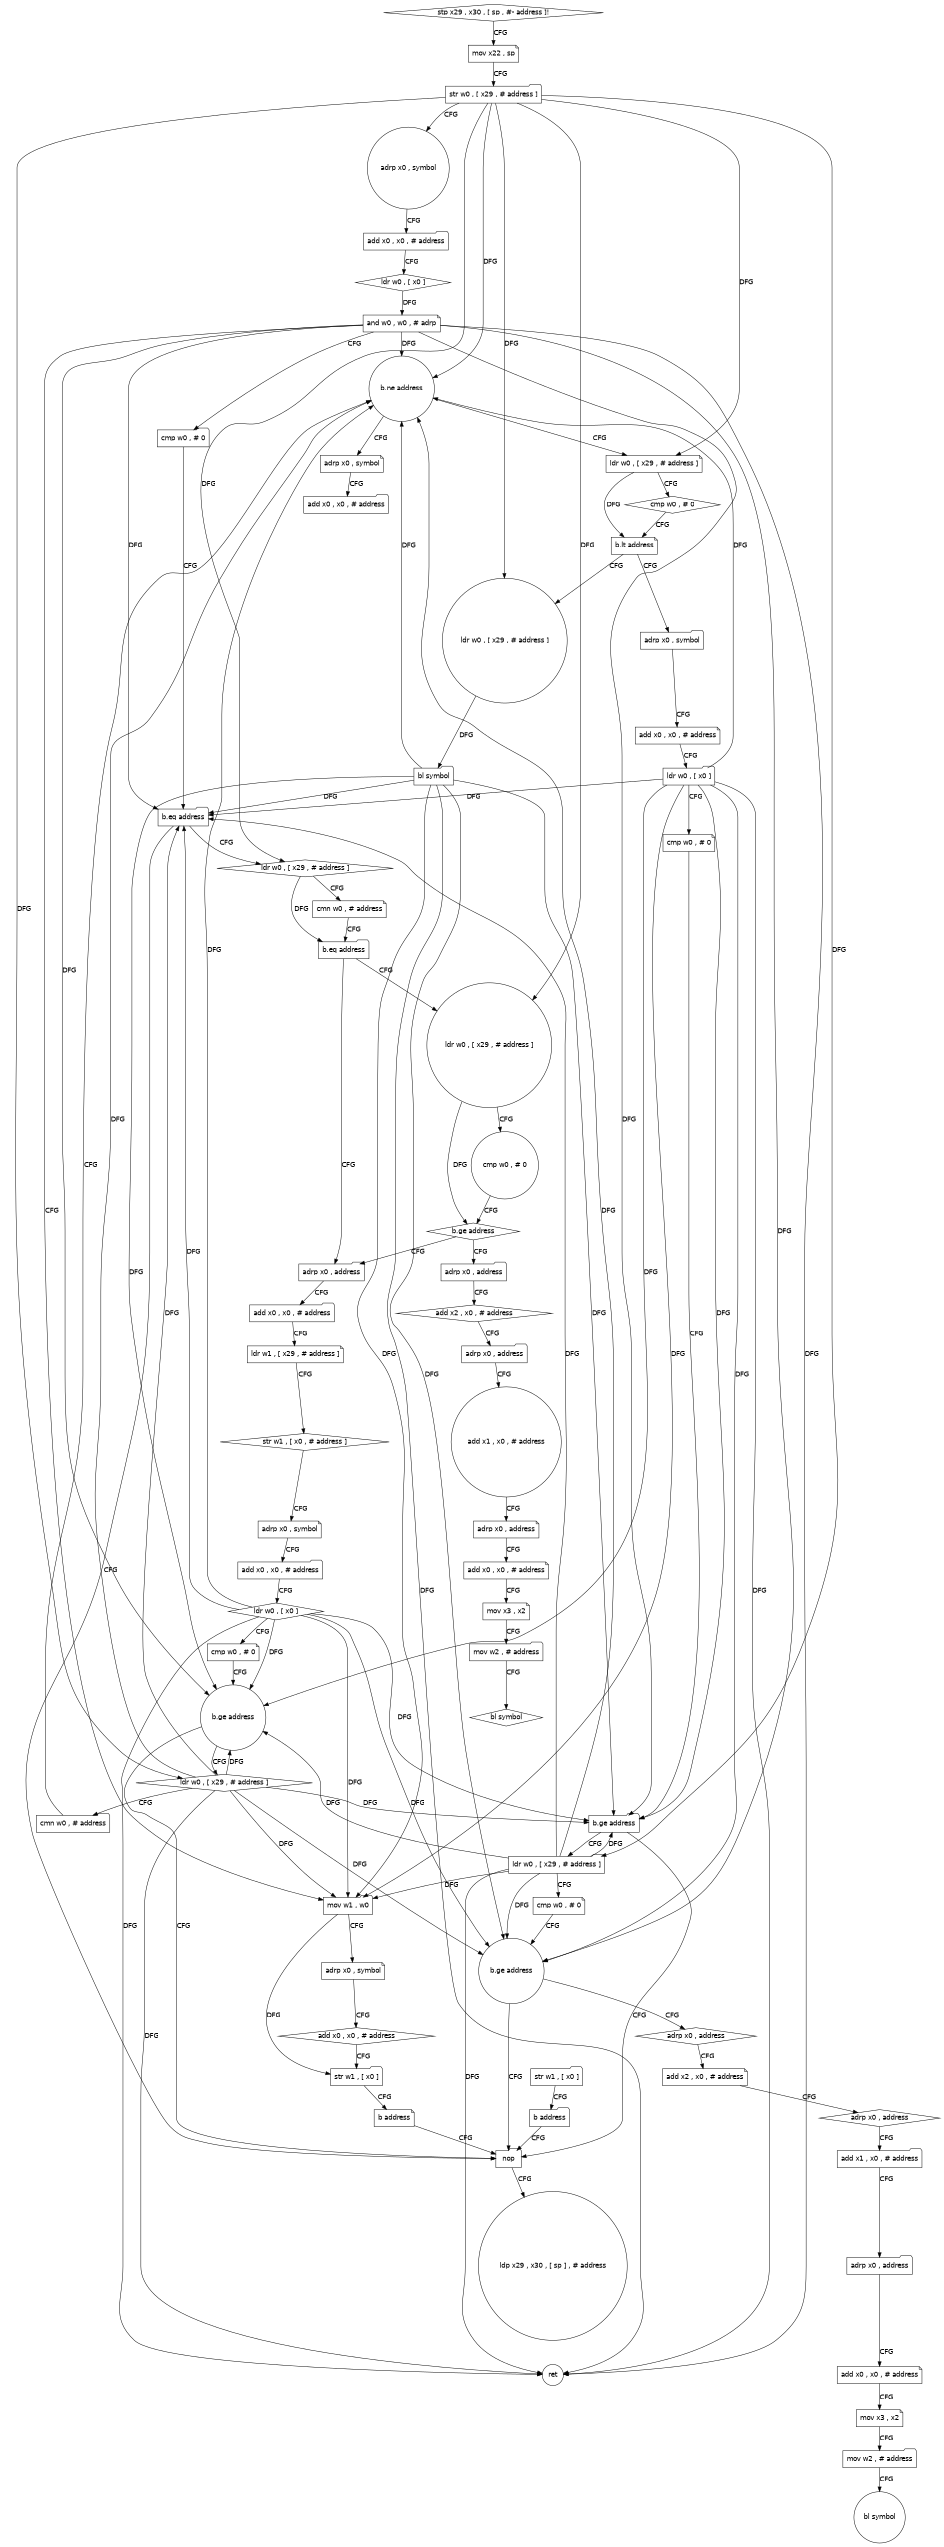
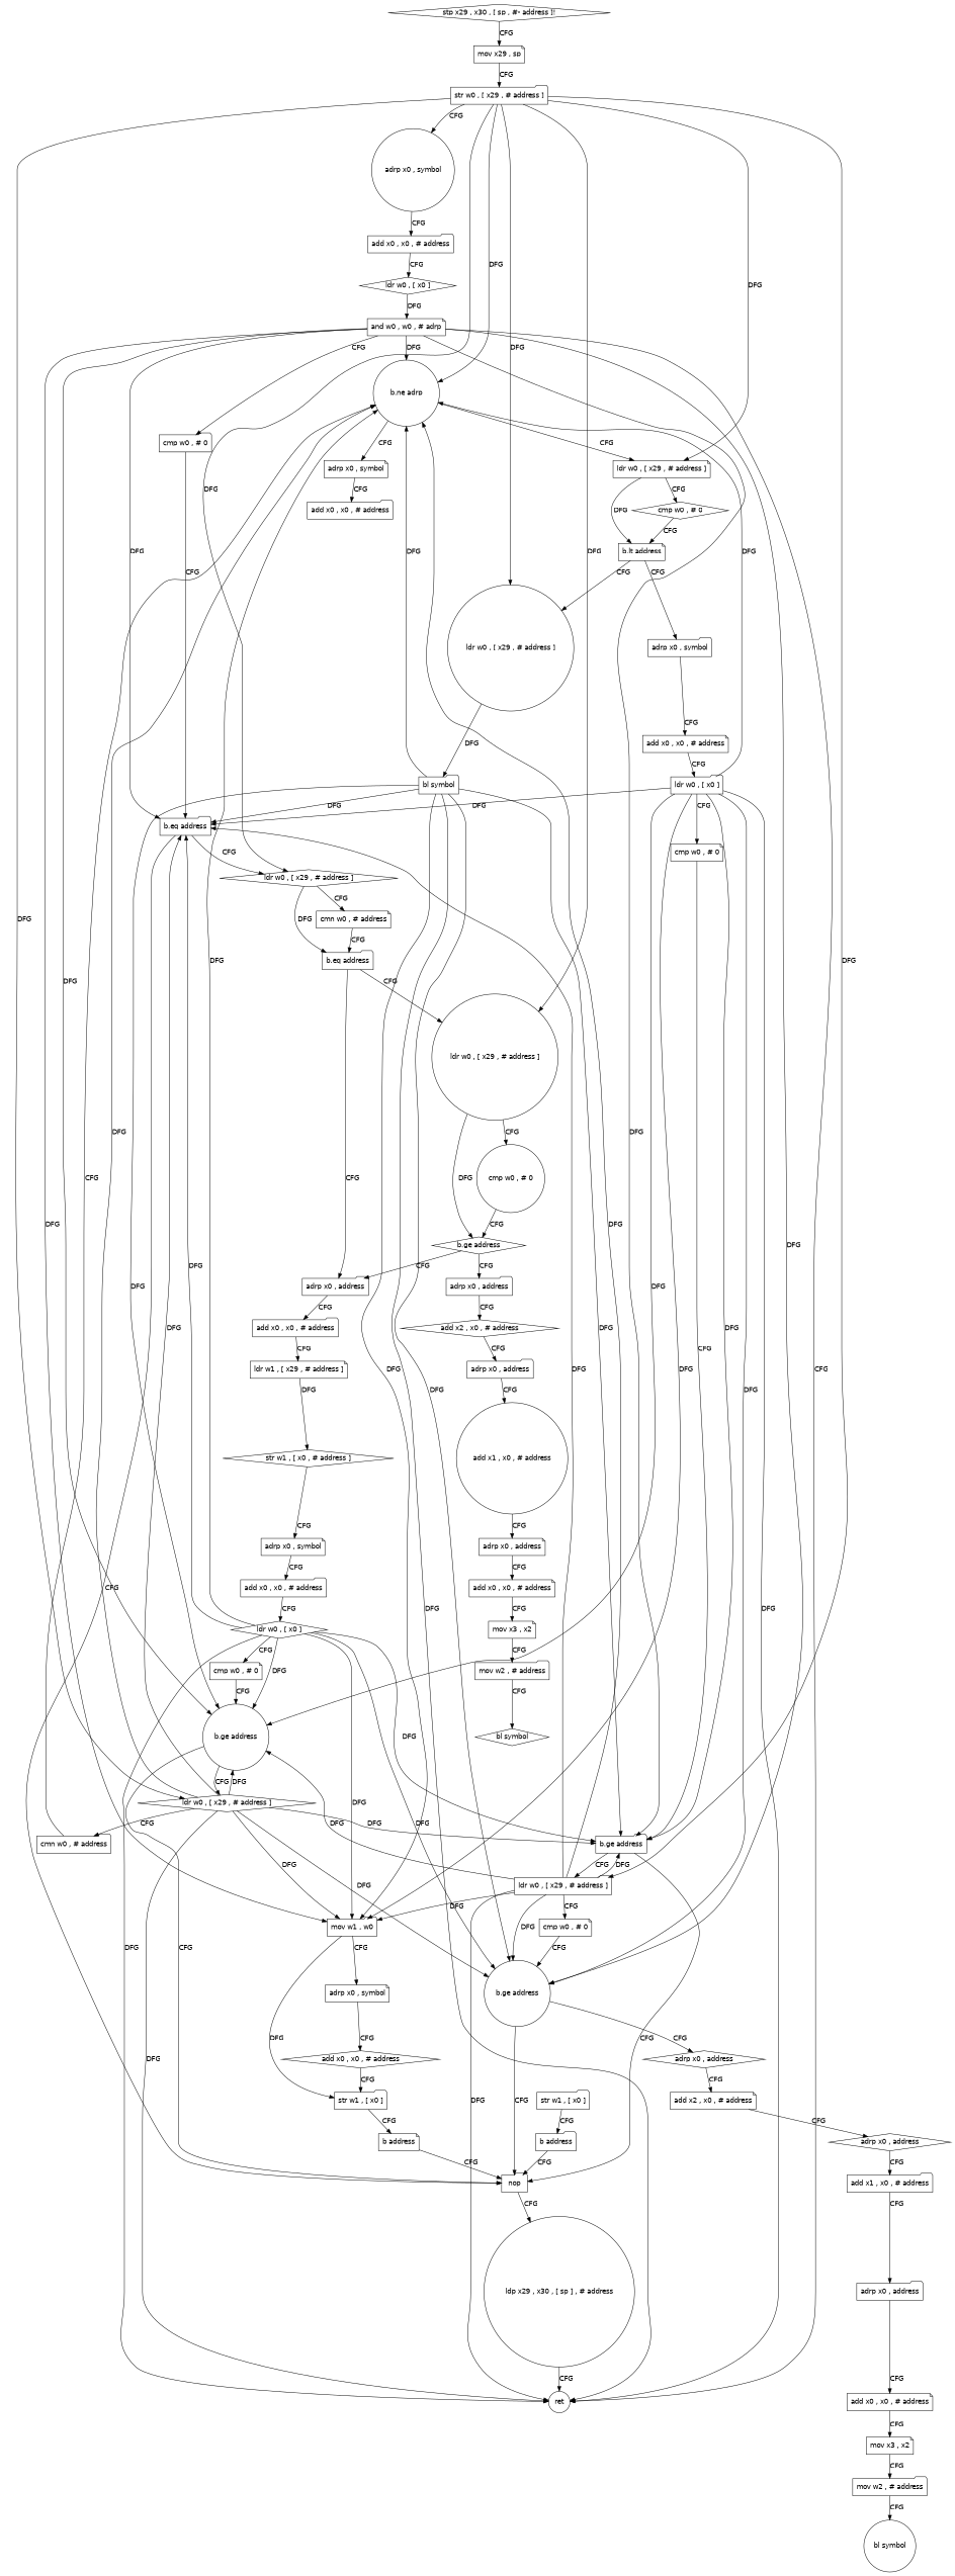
  digraph {
    fontname="DejaVu Sans"
    node [fontname="DejaVu Sans" shape=folder]
    edge [fontname="DejaVu Sans"]
    n1 [label="stp x29 , x30 , [ sp , #- address ]!" shape=diamond]
-   n2 [label="mov x22 , sp" shape=note]
+   n2 [label="mov x29 , sp" shape=note]
    n3 [label="str w0 , [ x29 , # address ]"]
    n4 [label="adrp x0 , symbol" shape=circle]
    n5 [label="ldr w0 , [ x29 , # address ]" shape=diamond]
    n6 [label="ldr w0 , [ x29 , # address ]" shape=circle]
    n7 [label="ldr w0 , [ x29 , # address ]" shape=diamond]
    n8 [label="ldr w0 , [ x29 , # address ]" shape=note]
    n9 [label="ldr w0 , [ x29 , # address ]" shape=circle]
    n10 [label="ldr w0 , [ x29 , # address ]"]
-   n11 [label="b.ne address" shape=circle]
+   n11 [label="b.ne adrp" shape=circle]
    n12 [label="add x0 , x0 , # address"]
    n13 [label="cmn w0 , # address" shape=note]
    n14 [label="b.eq address"]
    n15 [label="cmp w0 , # 0" shape=circle]
    n16 [label="b.ge address" shape=diamond]
    n17 [label="ldr w1 , [ x29 , # address ]" shape=note]
    n18 [label="str w1 , [ x0 , # address ]" shape=diamond]
    n19 [label="b.eq address"]
    n20 [label=ret shape=circle]
    n21 [label="b.ge address" shape=circle]
    n22 [label="b.ge address"]
    n23 [label="mov w1 , w0"]
    n24 [label="b.ge address" shape=circle]
    n25 [label="cmn w0 , # address"]
    n26 [label="cmp w0 , # 0" shape=diamond]
    n27 [label="b.lt address" shape=note]
    n28 [label="bl symbol"]
    n29 [label="cmp w0 , # 0" shape=note]
    n30 [label="ldr w0 , [ x0 ]" shape=diamond]
    n31 [label="and w0 , w0 , # adrp" shape=note]
    n32 [label="cmp w0 , # 0"]
    n33 [label=nop]
    n34 [label="adrp x0 , symbol" shape=note]
    n35 [label="adrp x0 , symbol" shape=note]
    n36 [label="str w1 , [ x0 ]"]
    n37 [label="adrp x0 , address" shape=diamond]
    n38 [label="ldp x29 , x30 , [ sp ] , # address" shape=circle]
    n39 [label="adrp x0 , address"]
    n40 [label="add x0 , x0 , # address"]
    n41 [label="adrp x0 , address"]
    n42 [label="adrp x0 , symbol" shape=note]
    n43 [label="add x0 , x0 , # address"]
    n44 [label="ldr w0 , [ x0 ]" shape=diamond]
    n45 [label="cmp w0 , # 0" shape=note]
    n46 [label="add x2 , x0 , # address" shape=diamond]
    n47 [label="adrp x0 , address"]
    n48 [label="add x0 , x0 , # address"]
    n49 [label="adrp x0 , symbol"]
    n50 [label="add x1 , x0 , # address" shape=circle]
    n51 [label="adrp x0 , address" shape=note]
    n52 [label="add x0 , x0 , # address" shape=note]
    n53 [label="mov x3 , x2" shape=note]
    n54 [label="mov w2 , # address"]
    n55 [label="bl symbol" shape=diamond]
    n56 [label="add x0 , x0 , # address" shape=note]
    n57 [label="ldr w0 , [ x0 ]"]
    n58 [label="str w1 , [ x0 ]"]
    n59 [label="b address"]
    n60 [label="cmp w0 , # 0" shape=note]
    n61 [label="add x0 , x0 , # address" shape=diamond]
    n62 [label="b address" shape=note]
    n63 [label="add x2 , x0 , # address" shape=note]
    n64 [label="adrp x0 , address" shape=diamond]
    n65 [label="add x1 , x0 , # address"]
    n66 [label="adrp x0 , address"]
    n67 [label="add x0 , x0 , # address" shape=note]
    n68 [label="mov x3 , x2" shape=note]
    n69 [label="mov w2 , # address"]
    n70 [label="bl symbol" shape=circle]
    n1 -> n2 [label=CFG]
    n2 -> n3 [label=CFG]
    n3 -> n4 [label=CFG]
    n3 -> n5 [label=DFG]
    n3 -> n6 [label=DFG]
    n3 -> n7 [label=DFG]
    n3 -> n8 [label=DFG]
    n3 -> n9 [label=DFG]
    n3 -> n10 [label=DFG]
    n3 -> n11 [label=DFG]
    n4 -> n12 [label=CFG]
    n5 -> n13 [label=CFG]
    n5 -> n14 [label=DFG]
    n6 -> n15 [label=CFG]
    n6 -> n16 [label=DFG]
    n7 -> n11 [label=DFG]
    n7 -> n19 [label=DFG]
    n7 -> n20 [label=DFG]
    n7 -> n21 [label=DFG]
    n7 -> n22 [label=DFG]
    n7 -> n23 [label=DFG]
    n7 -> n24 [label=DFG]
    n7 -> n25 [label=CFG]
    n8 -> n26 [label=CFG]
    n8 -> n27 [label=DFG]
    n9 -> n28 [label=DFG]
    n10 -> n11 [label=DFG]
    n10 -> n19 [label=DFG]
    n10 -> n20 [label=DFG]
    n10 -> n21 [label=DFG]
    n10 -> n22 [label=DFG]
    n10 -> n23 [label=DFG]
    n10 -> n24 [label=DFG]
    n10 -> n29 [label=CFG]
    n11 -> n8 [label=CFG]
    n11 -> n34 [label=CFG]
    n12 -> n30 [label=CFG]
    n13 -> n14 [label=CFG]
    n14 -> n6 [label=CFG]
    n14 -> n39 [label=CFG]
    n15 -> n16 [label=CFG]
    n16 -> n39 [label=CFG]
    n16 -> n41 [label=CFG]
-   n17 -> n18 [label=CFG]
+   n17 -> n18 [label=DFG]
    n18 -> n42 [label=CFG]
    n19 -> n5 [label=CFG]
    n19 -> n33 [label=CFG]
    n21 -> n7 [label=CFG]
    n21 -> n33 [label=CFG]
    n22 -> n10 [label=CFG]
    n22 -> n33 [label=CFG]
    n23 -> n35 [label=CFG]
    n23 -> n36 [label=DFG]
    n24 -> n33 [label=CFG]
    n24 -> n37 [label=CFG]
    n25 -> n11 [label=CFG]
    n26 -> n27 [label=CFG]
    n27 -> n9 [label=CFG]
    n27 -> n49 [label=CFG]
    n28 -> n11 [label=DFG]
    n28 -> n19 [label=DFG]
    n28 -> n20 [label=DFG]
    n28 -> n21 [label=DFG]
    n28 -> n22 [label=DFG]
    n28 -> n23 [label=DFG]
    n28 -> n24 [label=DFG]
    n29 -> n24 [label=CFG]
    n30 -> n31 [label=DFG]
    n31 -> n11 [label=DFG]
    n31 -> n19 [label=DFG]
-   n31 -> n20 [label=DFG]
+   n31 -> n20 [label=CFG]
    n31 -> n21 [label=DFG]
    n31 -> n22 [label=DFG]
-   n31 -> n23 [label=CFG]
+   n31 -> n23 [label=DFG]
    n31 -> n24 [label=DFG]
    n31 -> n32 [label=CFG]
    n32 -> n19 [label=CFG]
    n33 -> n38 [label=CFG]
    n34 -> n48 [label=CFG]
    n35 -> n61 [label=CFG]
    n36 -> n62 [label=CFG]
    n37 -> n63 [label=CFG]
+   n38 -> n20 [label=CFG]
    n39 -> n40 [label=CFG]
    n40 -> n17 [label=CFG]
    n41 -> n46 [label=CFG]
    n42 -> n43 [label=CFG]
    n43 -> n44 [label=CFG]
    n44 -> n11 [label=DFG]
    n44 -> n19 [label=DFG]
    n44 -> n20 [label=DFG]
    n44 -> n21 [label=DFG]
    n44 -> n22 [label=DFG]
    n44 -> n23 [label=DFG]
    n44 -> n24 [label=DFG]
    n44 -> n45 [label=CFG]
    n45 -> n21 [label=CFG]
    n46 -> n47 [label=CFG]
    n47 -> n50 [label=CFG]
    n49 -> n56 [label=CFG]
    n50 -> n51 [label=CFG]
    n51 -> n52 [label=CFG]
    n52 -> n53 [label=CFG]
    n53 -> n54 [label=CFG]
    n54 -> n55 [label=CFG]
    n56 -> n57 [label=CFG]
    n57 -> n11 [label=DFG]
    n57 -> n19 [label=DFG]
    n57 -> n20 [label=DFG]
    n57 -> n21 [label=DFG]
    n57 -> n22 [label=DFG]
    n57 -> n23 [label=DFG]
    n57 -> n24 [label=DFG]
    n57 -> n60 [label=CFG]
    n58 -> n59 [label=CFG]
    n59 -> n33 [label=CFG]
    n60 -> n22 [label=CFG]
    n61 -> n36 [label=CFG]
    n62 -> n33 [label=CFG]
    n63 -> n64 [label=CFG]
    n64 -> n65 [label=CFG]
    n65 -> n66 [label=CFG]
    n66 -> n67 [label=CFG]
    n67 -> n68 [label=CFG]
    n68 -> n69 [label=CFG]
    n69 -> n70 [label=CFG]
  }
